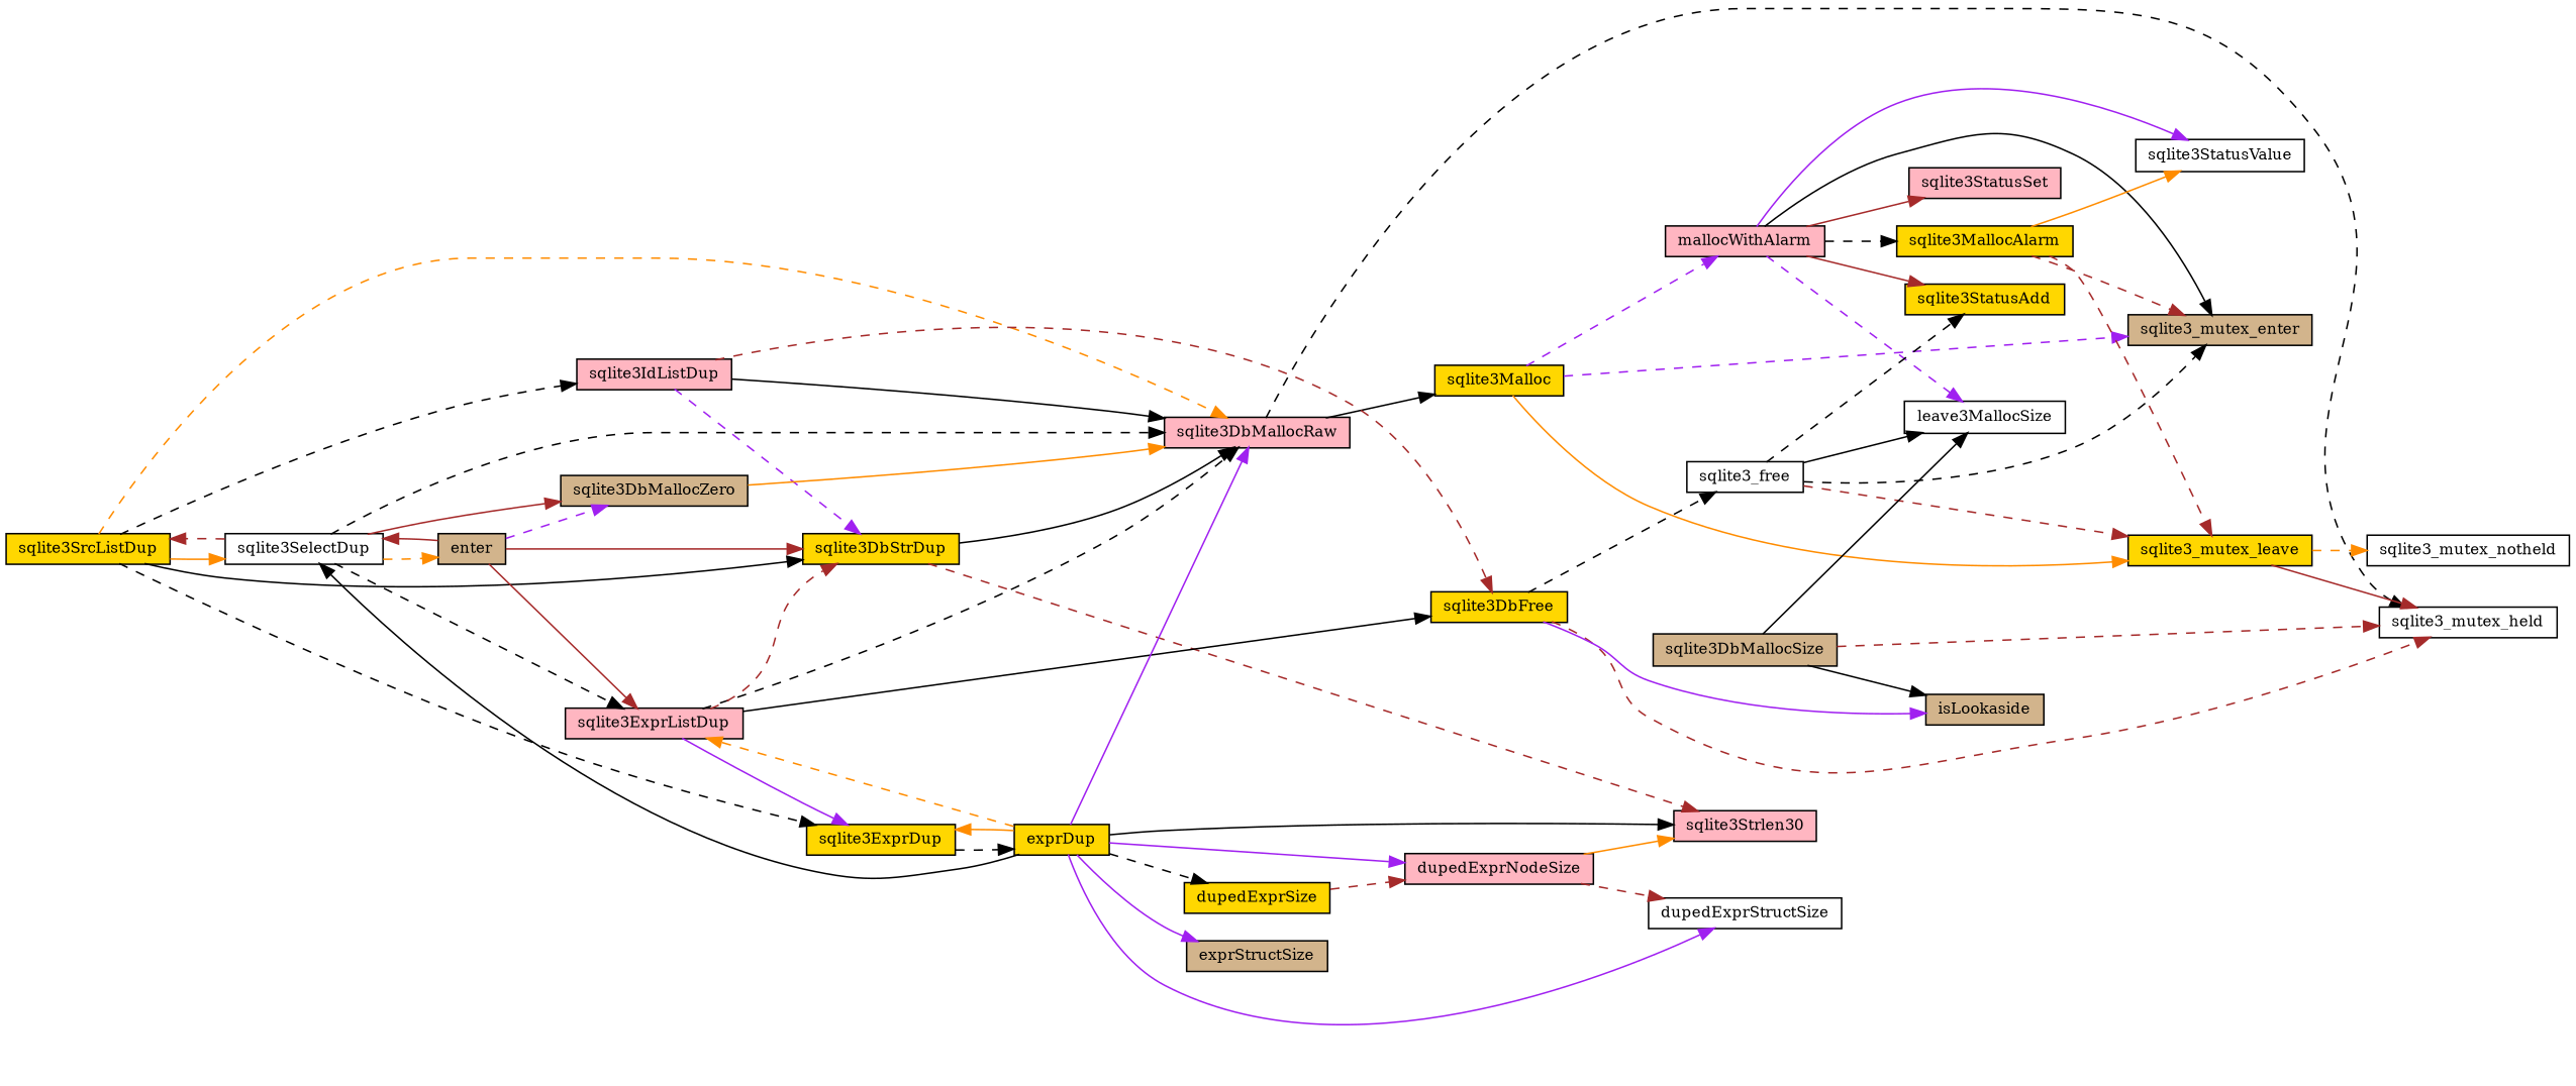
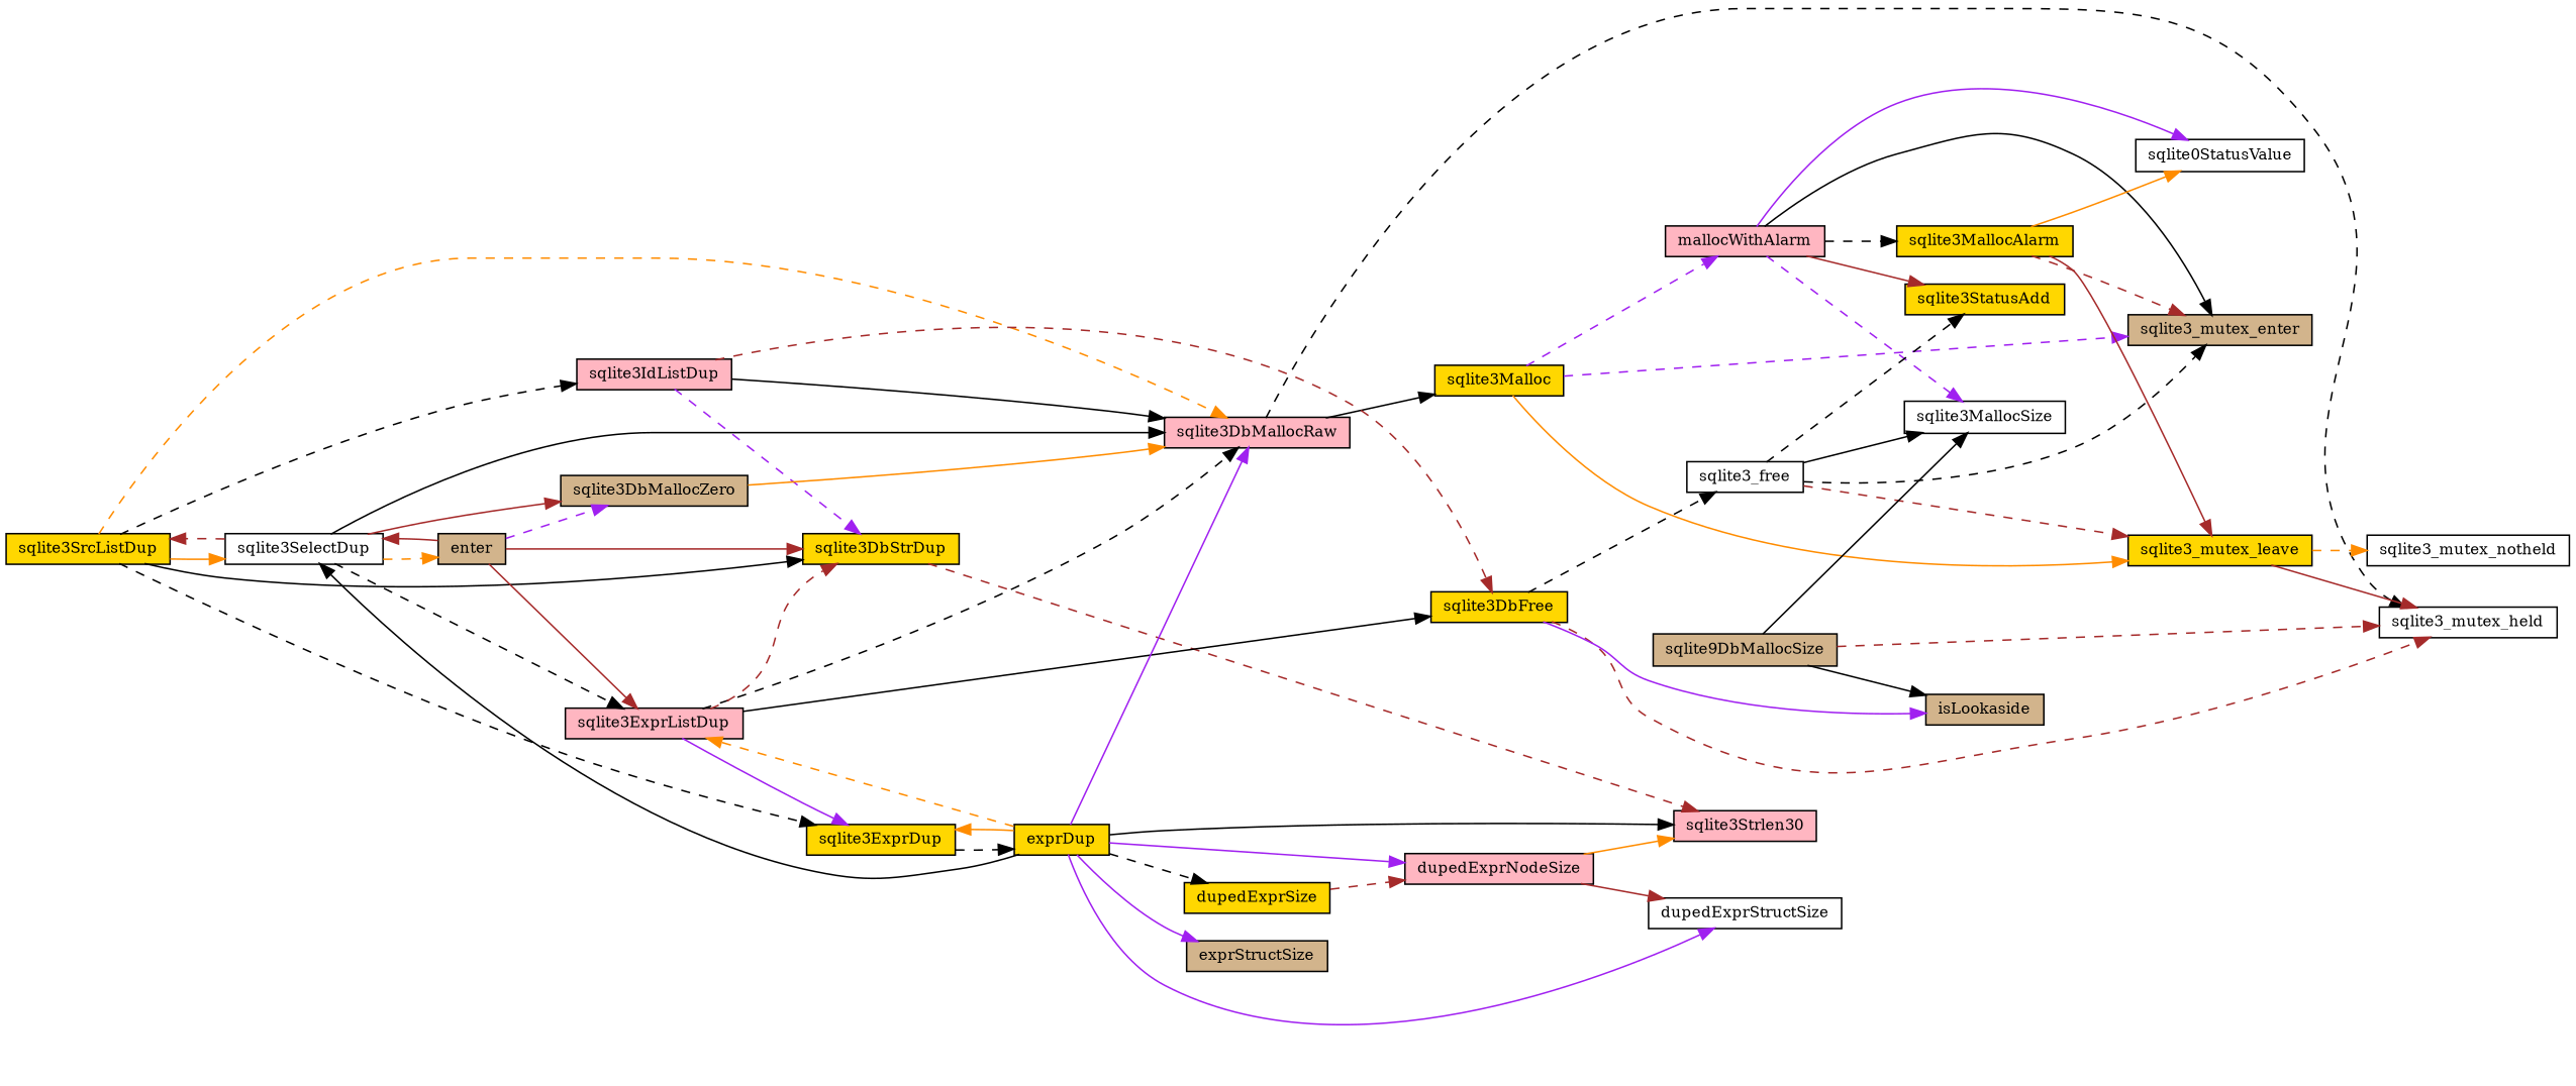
  digraph {
    fontname="DejaVu Serif"
    rankdir=LR
    node [color=black fillcolor=gold fontname="DejaVu Serif" fontsize=10 shape=record style=filled]
    edge [color=black fontname="DejaVu Serif" fontsize=10 labelfontname=FreeSans labelfontsize=10 style=dashed]
    n1 [fontcolor=black height=0.2 label=sqlite3SrcListDup width=0.4]
    n2 [fillcolor=lightpink height=0.2 label=sqlite3DbMallocRaw width=0.4]
    n3 [height=0.2 label=sqlite3DbStrDup width=0.4]
    n4 [fillcolor=white height=0.2 label=sqlite3SelectDup width=0.4]
    n5 [height=0.2 label=sqlite3ExprDup width=0.4]
    n6 [fillcolor=lightpink height=0.2 label=sqlite3IdListDup width=0.4]
    n7 [fillcolor=white height=0.2 label=sqlite3_mutex_held width=0.4]
    n8 [height=0.2 label=sqlite3Malloc width=0.4]
    n9 [fillcolor=lightpink height=0.2 label=sqlite3Strlen30 width=0.4]
    n10 [fillcolor=lightpink height=0.2 label=sqlite3ExprListDup width=0.4]
    n11 [fillcolor=tan height=0.2 label=enter width=0.4]
    n12 [fillcolor=tan height=0.2 label=sqlite3DbMallocZero width=0.4]
    n13 [height=0.2 label=exprDup width=0.4]
    n14 [height=0.2 label=sqlite3DbFree width=0.4]
    n15 [fillcolor=tan height=0.2 label=sqlite3_mutex_enter width=0.4]
    n16 [fillcolor=lightpink height=0.2 label=mallocWithAlarm width=0.4]
    n17 [height=0.2 label=sqlite3_mutex_leave width=0.4]
-   n18 [fillcolor=lightpink height=0.2 label=sqlite3StatusSet width=0.4]
-   n19 [fillcolor=white height=0.2 label=sqlite3StatusValue width=0.4]
+   n19 [fillcolor=white height=0.2 label=sqlite0StatusValue width=0.4]
    n20 [height=0.2 label=sqlite3MallocAlarm width=0.4]
-   n21 [fillcolor=white height=0.2 label=leave3MallocSize width=0.4]
+   n21 [fillcolor=white height=0.2 label=sqlite3MallocSize width=0.4]
    n22 [height=0.2 label=sqlite3StatusAdd width=0.4]
    n23 [fillcolor=white height=0.2 label=sqlite3_mutex_notheld width=0.4]
    n24 [fillcolor=tan height=0.2 label=isLookaside width=0.4]
    n25 [fillcolor=white height=0.2 label=sqlite3_free width=0.4]
-   n26 [fillcolor=tan height=0.2 label=sqlite3DbMallocSize width=0.4]
+   n26 [fillcolor=tan height=0.2 label=sqlite9DbMallocSize width=0.4]
    n27 [height=0.2 label=dupedExprSize width=0.4]
    n28 [fillcolor=lightpink height=0.2 label=dupedExprNodeSize width=0.4]
    n29 [fillcolor=white height=0.2 label=dupedExprStructSize width=0.4]
    n30 [fillcolor=tan height=0.2 label=exprStructSize width=0.4]
    n1 -> n2 [color=darkorange]
    n1 -> n3 [style=solid]
    n1 -> n4 [color=darkorange style=solid]
    n1 -> n5
    n1 -> n6
    n2 -> n7
    n2 -> n8 [style=solid]
-   n3 -> n2 [style=solid]
    n3 -> n9 [color=brown]
    n4 -> n1 [color=brown]
-   n4 -> n2
+   n4 -> n2 [style=solid]
    n4 -> n10
    n4 -> n11 [color=darkorange]
    n4 -> n12 [color=brown style=solid]
    n5 -> n13
    n6 -> n2 [style=solid]
    n6 -> n3 [color=purple]
    n6 -> n14 [color=brown]
    n8 -> n15 [color=purple]
    n8 -> n16 [color=purple]
    n8 -> n17 [color=darkorange style=solid]
    n10 -> n2
    n10 -> n3 [color=brown]
    n10 -> n5 [color=purple style=solid]
    n10 -> n14 [style=solid]
    n11 -> n3 [color=brown style=solid]
    n11 -> n4 [color=brown style=solid]
    n11 -> n10 [color=brown style=solid]
    n11 -> n12 [color=purple]
    n12 -> n2 [color=darkorange style=solid]
    n13 -> n2 [color=purple style=solid]
    n13 -> n4 [style=solid]
    n13 -> n5 [color=darkorange style=solid]
    n13 -> n9 [style=solid]
    n13 -> n10 [color=darkorange]
    n13 -> n27
    n13 -> n28 [color=purple style=solid]
    n13 -> n29 [color=purple style=solid]
    n13 -> n30 [color=purple style=solid]
    n14 -> n7 [color=brown]
    n14 -> n24 [color=purple style=solid]
    n14 -> n25
    n16 -> n15 [style=solid]
-   n16 -> n18 [color=brown style=solid]
    n16 -> n19 [color=purple style=solid]
    n16 -> n20
    n16 -> n21 [color=purple]
    n16 -> n22 [color=brown style=solid]
    n17 -> n7 [color=brown style=solid]
    n17 -> n23 [color=darkorange]
    n20 -> n15 [color=brown]
-   n20 -> n17 [color=brown]
+   n20 -> n17 [color=brown style=solid]
    n20 -> n19 [color=darkorange style=solid]
    n25 -> n15
    n25 -> n17 [color=brown]
    n25 -> n21 [style=solid]
    n25 -> n22
    n26 -> n7 [color=brown]
    n26 -> n21 [style=solid]
    n26 -> n24 [style=solid]
    n27 -> n28 [color=brown]
    n28 -> n9 [color=darkorange style=solid]
-   n28 -> n29 [color=brown]
+   n28 -> n29 [color=brown style=solid]
  }
